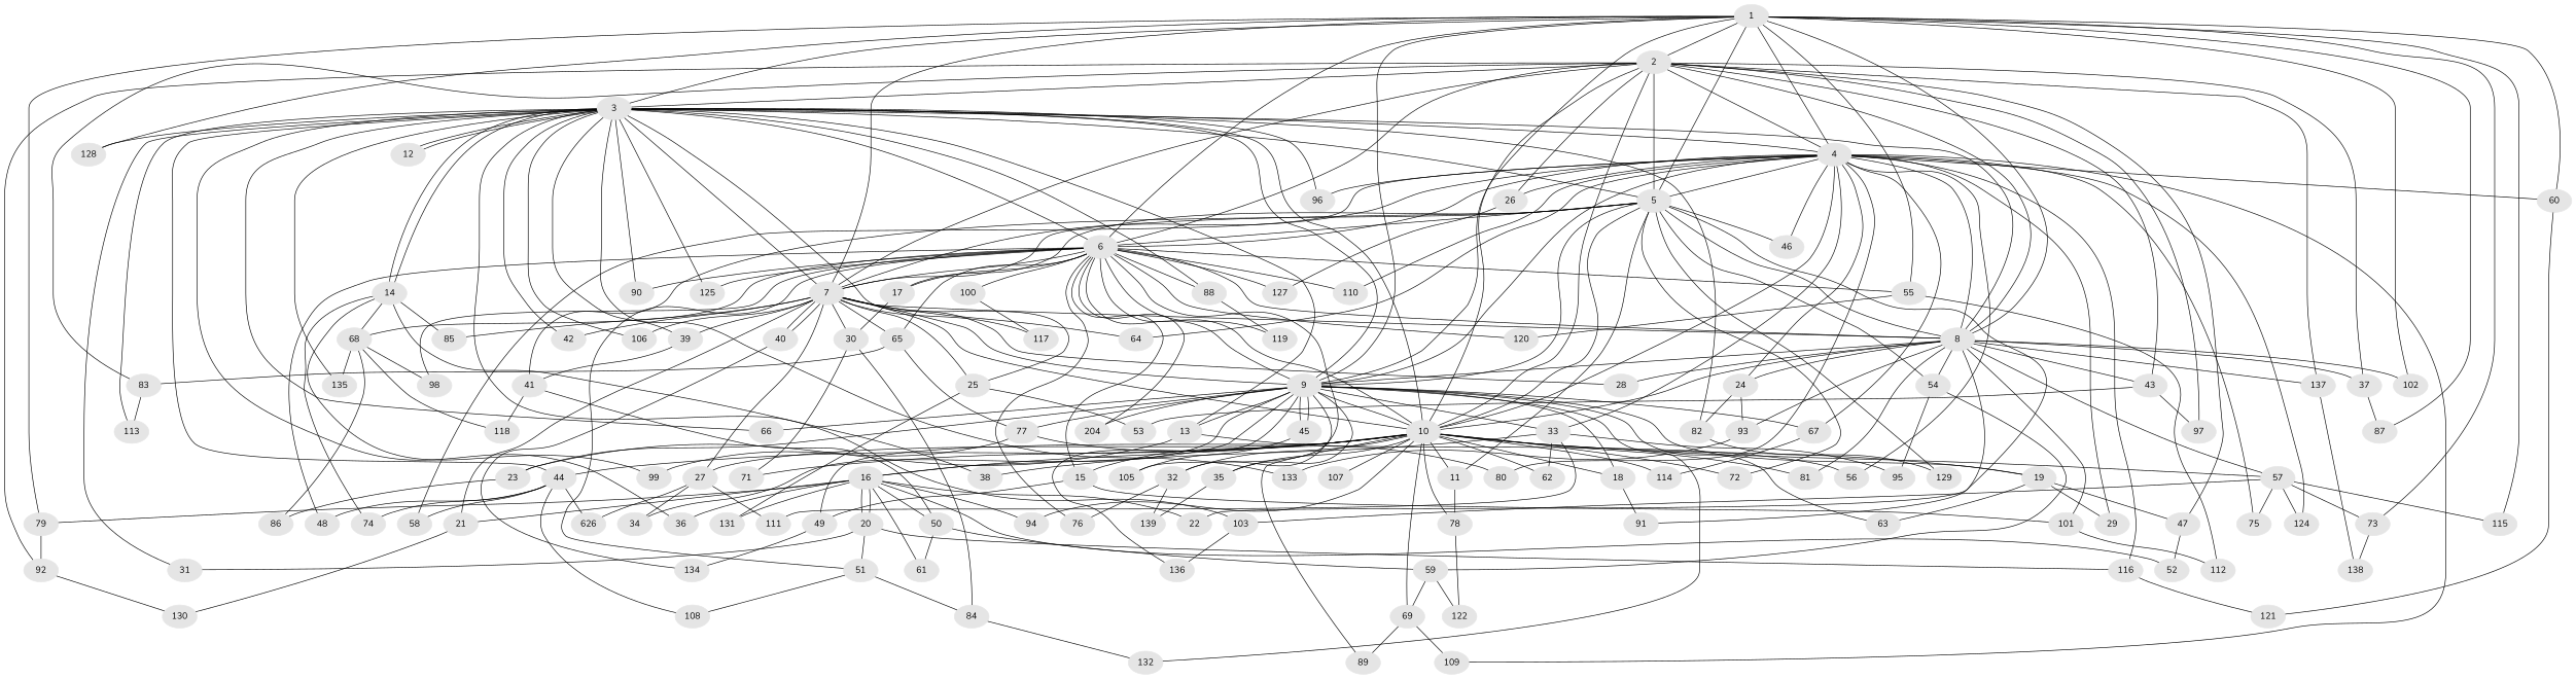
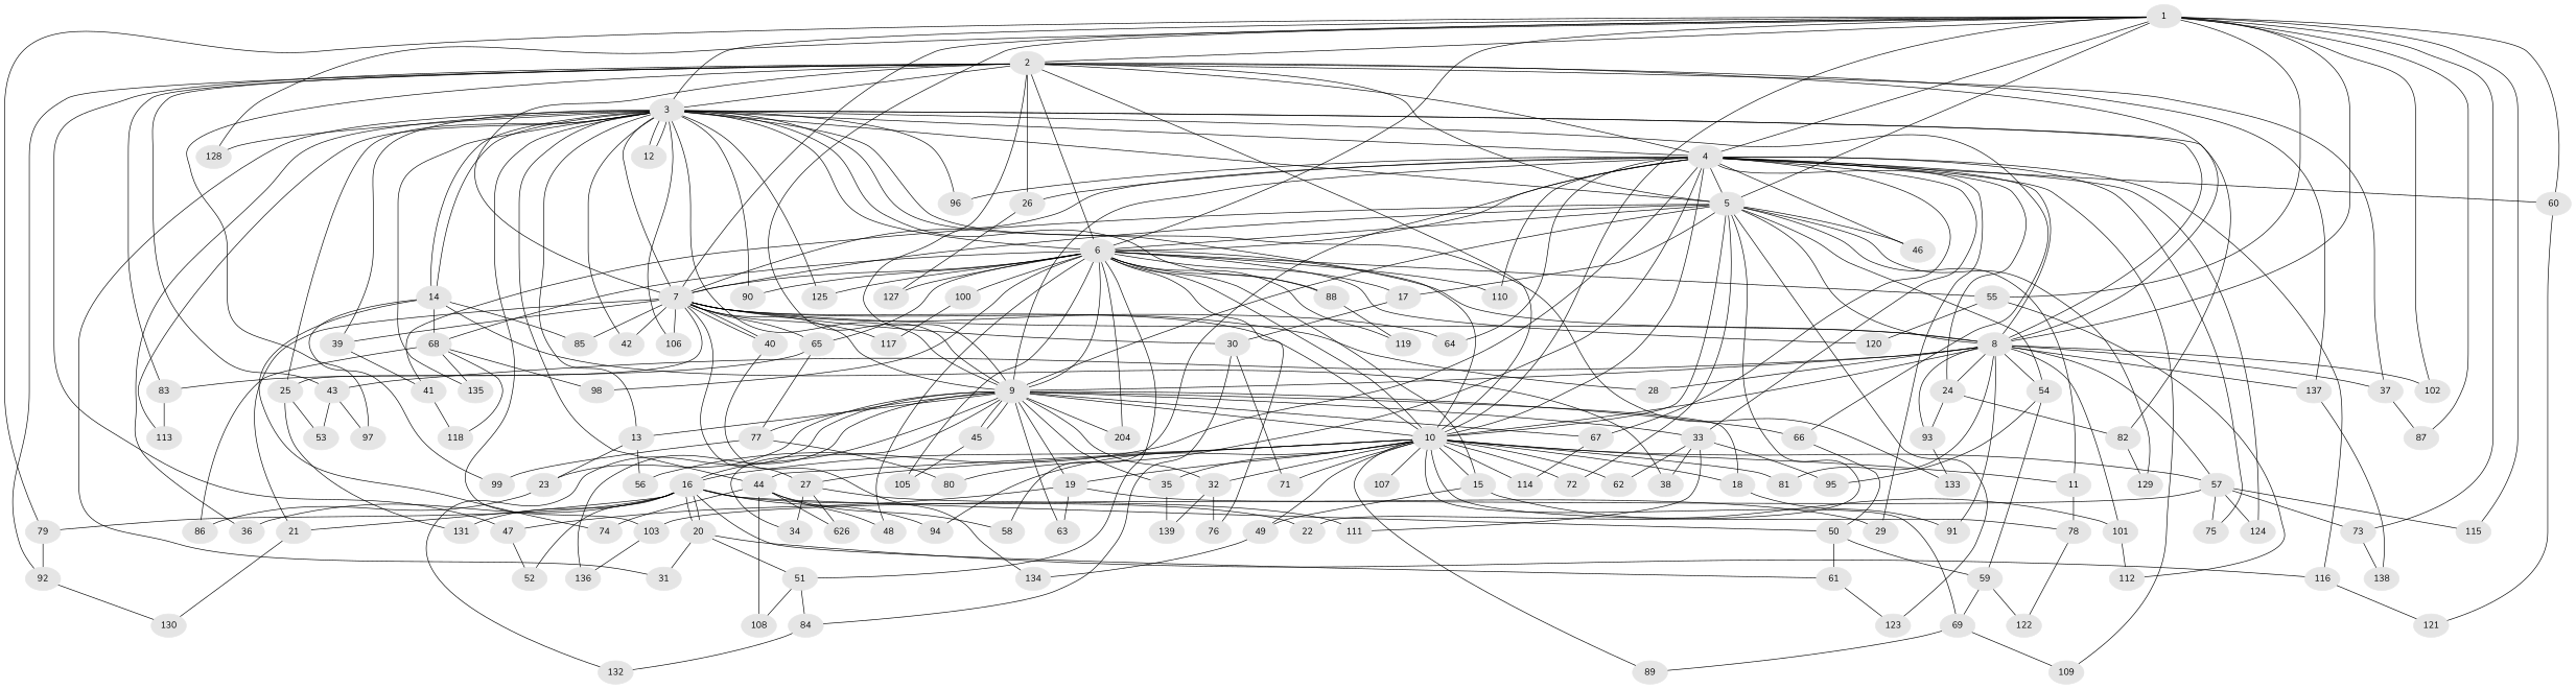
  graph {
    fontname=Nunito
    node [color=gray90 fontname=Nunito style=filled]
    edge [fontname=Nunito]
    1
    2
    3
    4
    5
    6
    7
    8
    9
    10
    55
    60
    73
    79
    87
    102
    115
    128
    26
    37
    43
    47
    83
    92
    97
    137
    12
    13
    14
    25
    31
    36
    39
    42
    44
    66
    82
    88
    90
    96
    103
    106
    113
    125
    133
    135
    24
    29
    33
    46
    56
    58
    64
    67
    75
    80
    109
    110
    116
    124
    11
    17
    22
    41
    54
    72
+   123
    129
    15
    48
    51
    65
    68
    76
    98
    100
    n77 [label=204]
    105
    119
    120
    127
    21
    27
    28
    30
    40
    85
    117
    57
    81
    91
    93
    101
    16
    18
    19
    23
    32
    34
    35
    45
    63
    77
    132
    136
    107
    49
    62
    69
    71
    78
    89
    94
    114
    112
    121
    138
    53
    52
    130
    38
    74
    99
    131
    n125 [label=626]
    108
    111
    95
    50
    118
    59
    84
    86
    134
    20
    61
    139
    122
    1 -- 2
    1 -- 3
    1 -- 4
    1 -- 5
    1 -- 6
    1 -- 7
    1 -- 8
    1 -- 9
    1 -- 10
    1 -- 55
    1 -- 60
    1 -- 73
    1 -- 79
    1 -- 87
    1 -- 102
    1 -- 115
    1 -- 128
    2 -- 3
    2 -- 4
    2 -- 5
    2 -- 6
    2 -- 7
    2 -- 8
    2 -- 9
    2 -- 10
    2 -- 26
    2 -- 37
    2 -- 43
    2 -- 47
    2 -- 83
    2 -- 92
    2 -- 97
    2 -- 137
    3 -- 4
    3 -- 5
    3 -- 6
    3 -- 7
    3 -- 8
    3 -- 9
    3 -- 10
    3 -- 128
    3 -- 12
    3 -- 12
    3 -- 13
    3 -- 14
    3 -- 14
    3 -- 25
    3 -- 31
    3 -- 36
    3 -- 39
    3 -- 42
    3 -- 44
    3 -- 66
    3 -- 82
    3 -- 88
    3 -- 90
    3 -- 96
    3 -- 103
    3 -- 106
    3 -- 113
    3 -- 125
    3 -- 133
    3 -- 135
    4 -- 5
    4 -- 6
    4 -- 7
    4 -- 8
    4 -- 9
    4 -- 10
    4 -- 60
    4 -- 26
    4 -- 96
    4 -- 24
    4 -- 29
    4 -- 33
    4 -- 46
    4 -- 56
    4 -- 58
    4 -- 64
    4 -- 67
    4 -- 75
    4 -- 80
    4 -- 109
    4 -- 110
    4 -- 116
    4 -- 124
    5 -- 6
    5 -- 7
    5 -- 8
    5 -- 9
    5 -- 10
    5 -- 46
    5 -- 11
    5 -- 17
    5 -- 22
    5 -- 41
    5 -- 54
    5 -- 72
+   5 -- 123
    5 -- 129
    6 -- 7
    6 -- 8
    6 -- 9
    6 -- 10
    6 -- 55
    6 -- 88
    6 -- 90
    6 -- 125
    6 -- 110
    6 -- 17
    6 -- 15
    6 -- 48
    6 -- 51
    6 -- 65
    6 -- 68
    6 -- 76
    6 -- 98
    6 -- 100
    6 -- n77
    6 -- 105
    6 -- 119
    6 -- 120
    6 -- 127
    7 -- 8
    7 -- 9
    7 -- 10
    7 -- 25
    7 -- 39
    7 -- 42
    7 -- 106
    7 -- 64
    7 -- 65
    7 -- 21
    7 -- 27
    7 -- 28
    7 -- 30
    7 -- 40
    7 -- 40
    7 -- 85
    7 -- 117
    8 -- 9
    8 -- 10
    8 -- 102
    8 -- 37
    8 -- 43
    8 -- 137
    8 -- 24
    8 -- 54
    8 -- 28
    8 -- 57
    8 -- 81
    8 -- 91
    8 -- 93
    8 -- 101
    9 -- 10
    9 -- 13
    9 -- 66
    9 -- 33
    9 -- 67
    9 -- n77
    9 -- 16
    9 -- 18
    9 -- 19
    9 -- 23
    9 -- 32
    9 -- 34
    9 -- 35
    9 -- 45
    9 -- 45
    9 -- 63
    9 -- 77
    9 -- 132
    9 -- 136
    10 -- 44
    10 -- 11
    10 -- 72
    10 -- 15
    10 -- 27
    10 -- 57
    10 -- 81
    10 -- 16
    10 -- 18
    10 -- 19
    10 -- 32
    10 -- 35
    10 -- 107
    10 -- 49
    10 -- 62
    10 -- 69
    10 -- 71
    10 -- 78
    10 -- 89
    10 -- 94
    10 -- 114
    55 -- 120
    55 -- 112
    60 -- 121
    73 -- 138
    79 -- 92
    26 -- 127
    37 -- 87
    43 -- 97
    43 -- 53
    47 -- 52
    83 -- 113
    92 -- 130
    137 -- 138
    13 -- 56
    13 -- 23
    14 -- 68
    14 -- 85
    14 -- 38
    14 -- 74
    14 -- 99
    25 -- 53
    25 -- 131
    39 -- 41
    44 -- 58
    44 -- 48
    44 -- 74
    44 -- n125
    44 -- 108
    82 -- 129
    88 -- 119
    103 -- 136
    24 -- 82
    24 -- 93
    33 -- 62
    33 -- 38
    33 -- 111
    33 -- 95
    67 -- 114
    116 -- 121
    11 -- 78
    17 -- 30
-   41 -- 50
+   66 -- 50
    41 -- 118
    54 -- 95
    54 -- 59
    15 -- 101
    15 -- 49
    51 -- 108
    51 -- 84
    65 -- 83
    65 -- 77
    68 -- 135
    68 -- 98
    68 -- 118
    68 -- 86
    100 -- 117
    21 -- 130
    27 -- 34
    27 -- n125
    27 -- 111
    30 -- 71
    30 -- 84
    40 -- 134
    57 -- 73
    57 -- 115
    57 -- 103
    57 -- 75
    57 -- 124
    93 -- 133
    101 -- 112
    16 -- 79
    16 -- 36
    16 -- 22
    16 -- 21
    16 -- 94
    16 -- 52
    16 -- 131
    16 -- 50
    16 -- 20
    16 -- 20
    16 -- 61
    18 -- 91
    19 -- 47
    19 -- 29
    19 -- 63
    23 -- 86
    32 -- 76
    32 -- 139
    35 -- 139
    45 -- 105
    77 -- 80
    77 -- 99
    49 -- 134
    69 -- 109
    69 -- 89
    78 -- 122
    50 -- 59
    50 -- 61
    59 -- 69
    59 -- 122
    84 -- 132
    20 -- 31
    20 -- 116
    20 -- 51
+   61 -- 123
  }
